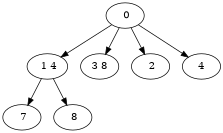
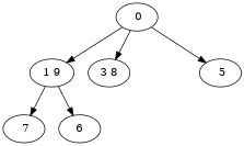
  digraph {
    " 0"
-   " 1 4"
+   " 1 4" [label="1 9"]
    n3 [label="3 8"]
-   " 2"
-   " 5" [label=4]
+   " 5"
    " 7"
-   " 8"
+   " 8" [label=6]
    " 0" -> " 1 4"
    " 0" -> n3
-   " 0" -> " 2"
    " 0" -> " 5"
    " 1 4" -> " 7"
    " 1 4" -> " 8"
  }
